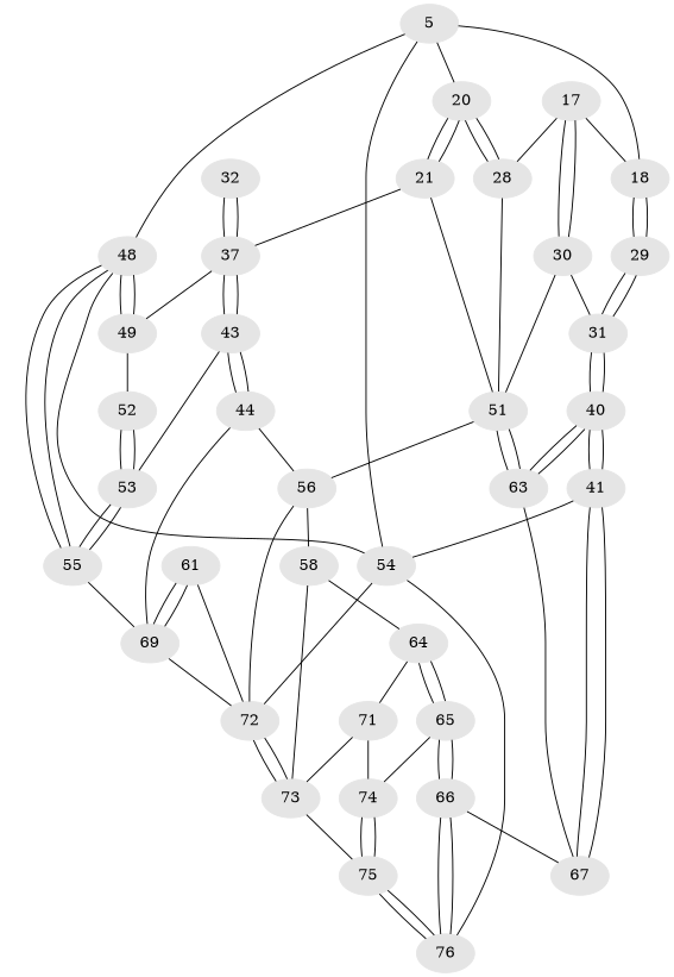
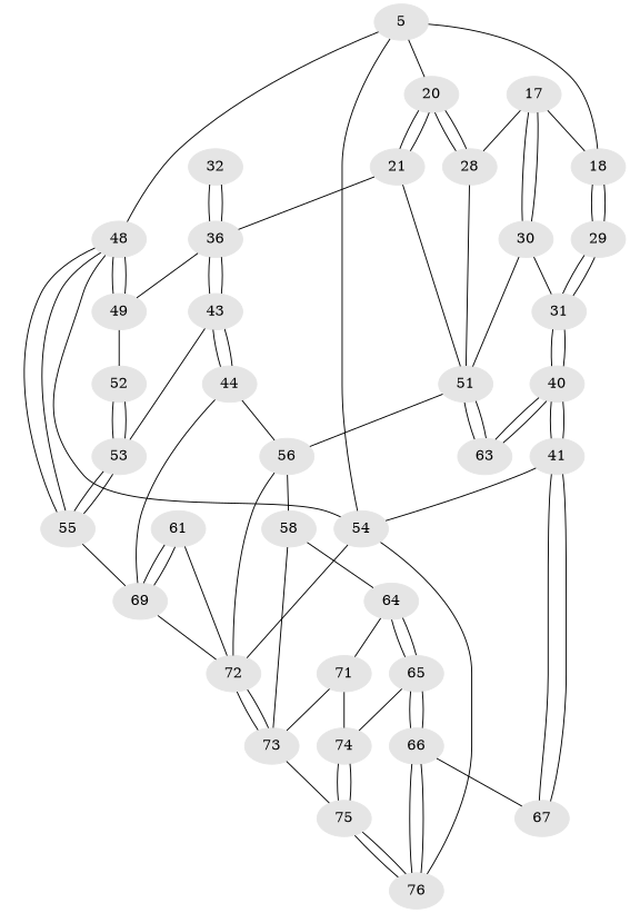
  graph {
    node [color=gray90 style=filled]
    5 [super="+4"]
    18 [super="+15+14"]
    20 [super="+10+19+11+6"]
    48 [super="+47"]
    54 [super="+42"]
    29
    28 [super="+16+13"]
    21
    49 [super="+38+39+25"]
    55
    72 [super="+62+68"]
    76
    17
    30
    51 [super="+34+35"]
    31
-   37 [super="+36+26+27"]
+   37 [super="+36+26+27" label=36]
    43
    63
    56 [super="+46+50"]
    40
    41
    32
    44
    53
    52
    67
    69 [super="+60"]
    58 [super="+57"]
    73 [super="+70"]
    64
    65
    71
    75
    61
    66
    74
    5 -- 18
    5 -- 20 [weight=2]
    5 -- 48
    5 -- 54 [weight=2]
    18 -- 29 [weight=2]
    18 -- 29
    20 -- 28 [weight=3]
    20 -- 28
    20 -- 21
    20 -- 21
    48 -- 54
    48 -- 49 [weight=2]
    48 -- 49
    48 -- 55
    48 -- 55
    54 -- 72
    54 -- 76
    29 -- 31
    29 -- 31
    28 -- 51
    21 -- 51
    21 -- 37
    49 -- 52 [weight=2]
    55 -- 69
    72 -- 73
    72 -- 73
    17 -- 18
    17 -- 28
    17 -- 30
    17 -- 30
    30 -- 51
    30 -- 31
    51 -- 63
    51 -- 63
    51 -- 56 [weight=2]
    31 -- 40
    31 -- 40
    37 -- 49 [weight=2]
    37 -- 43
    37 -- 43
    43 -- 44
    43 -- 44
    43 -- 53
-   63 -- 67
    56 -- 72
    56 -- 58 [weight=2]
    40 -- 63
    40 -- 63
    40 -- 41
    40 -- 41
    41 -- 54
    41 -- 67
    41 -- 67
    32 -- 37 [weight=3]
    32 -- 37
    44 -- 56
    44 -- 69
    53 -- 55
    53 -- 55
    52 -- 53
    52 -- 53
    69 -- 72
    58 -- 73
    58 -- 64
    73 -- 75
    64 -- 65
    64 -- 65
    64 -- 71
    65 -- 66
    65 -- 66
    65 -- 74
    71 -- 73
    71 -- 74
    75 -- 76
    75 -- 76
    61 -- 72
    61 -- 69 [weight=2]
    61 -- 69
    66 -- 76
    66 -- 76
    66 -- 67
    74 -- 75
    74 -- 75
  }
